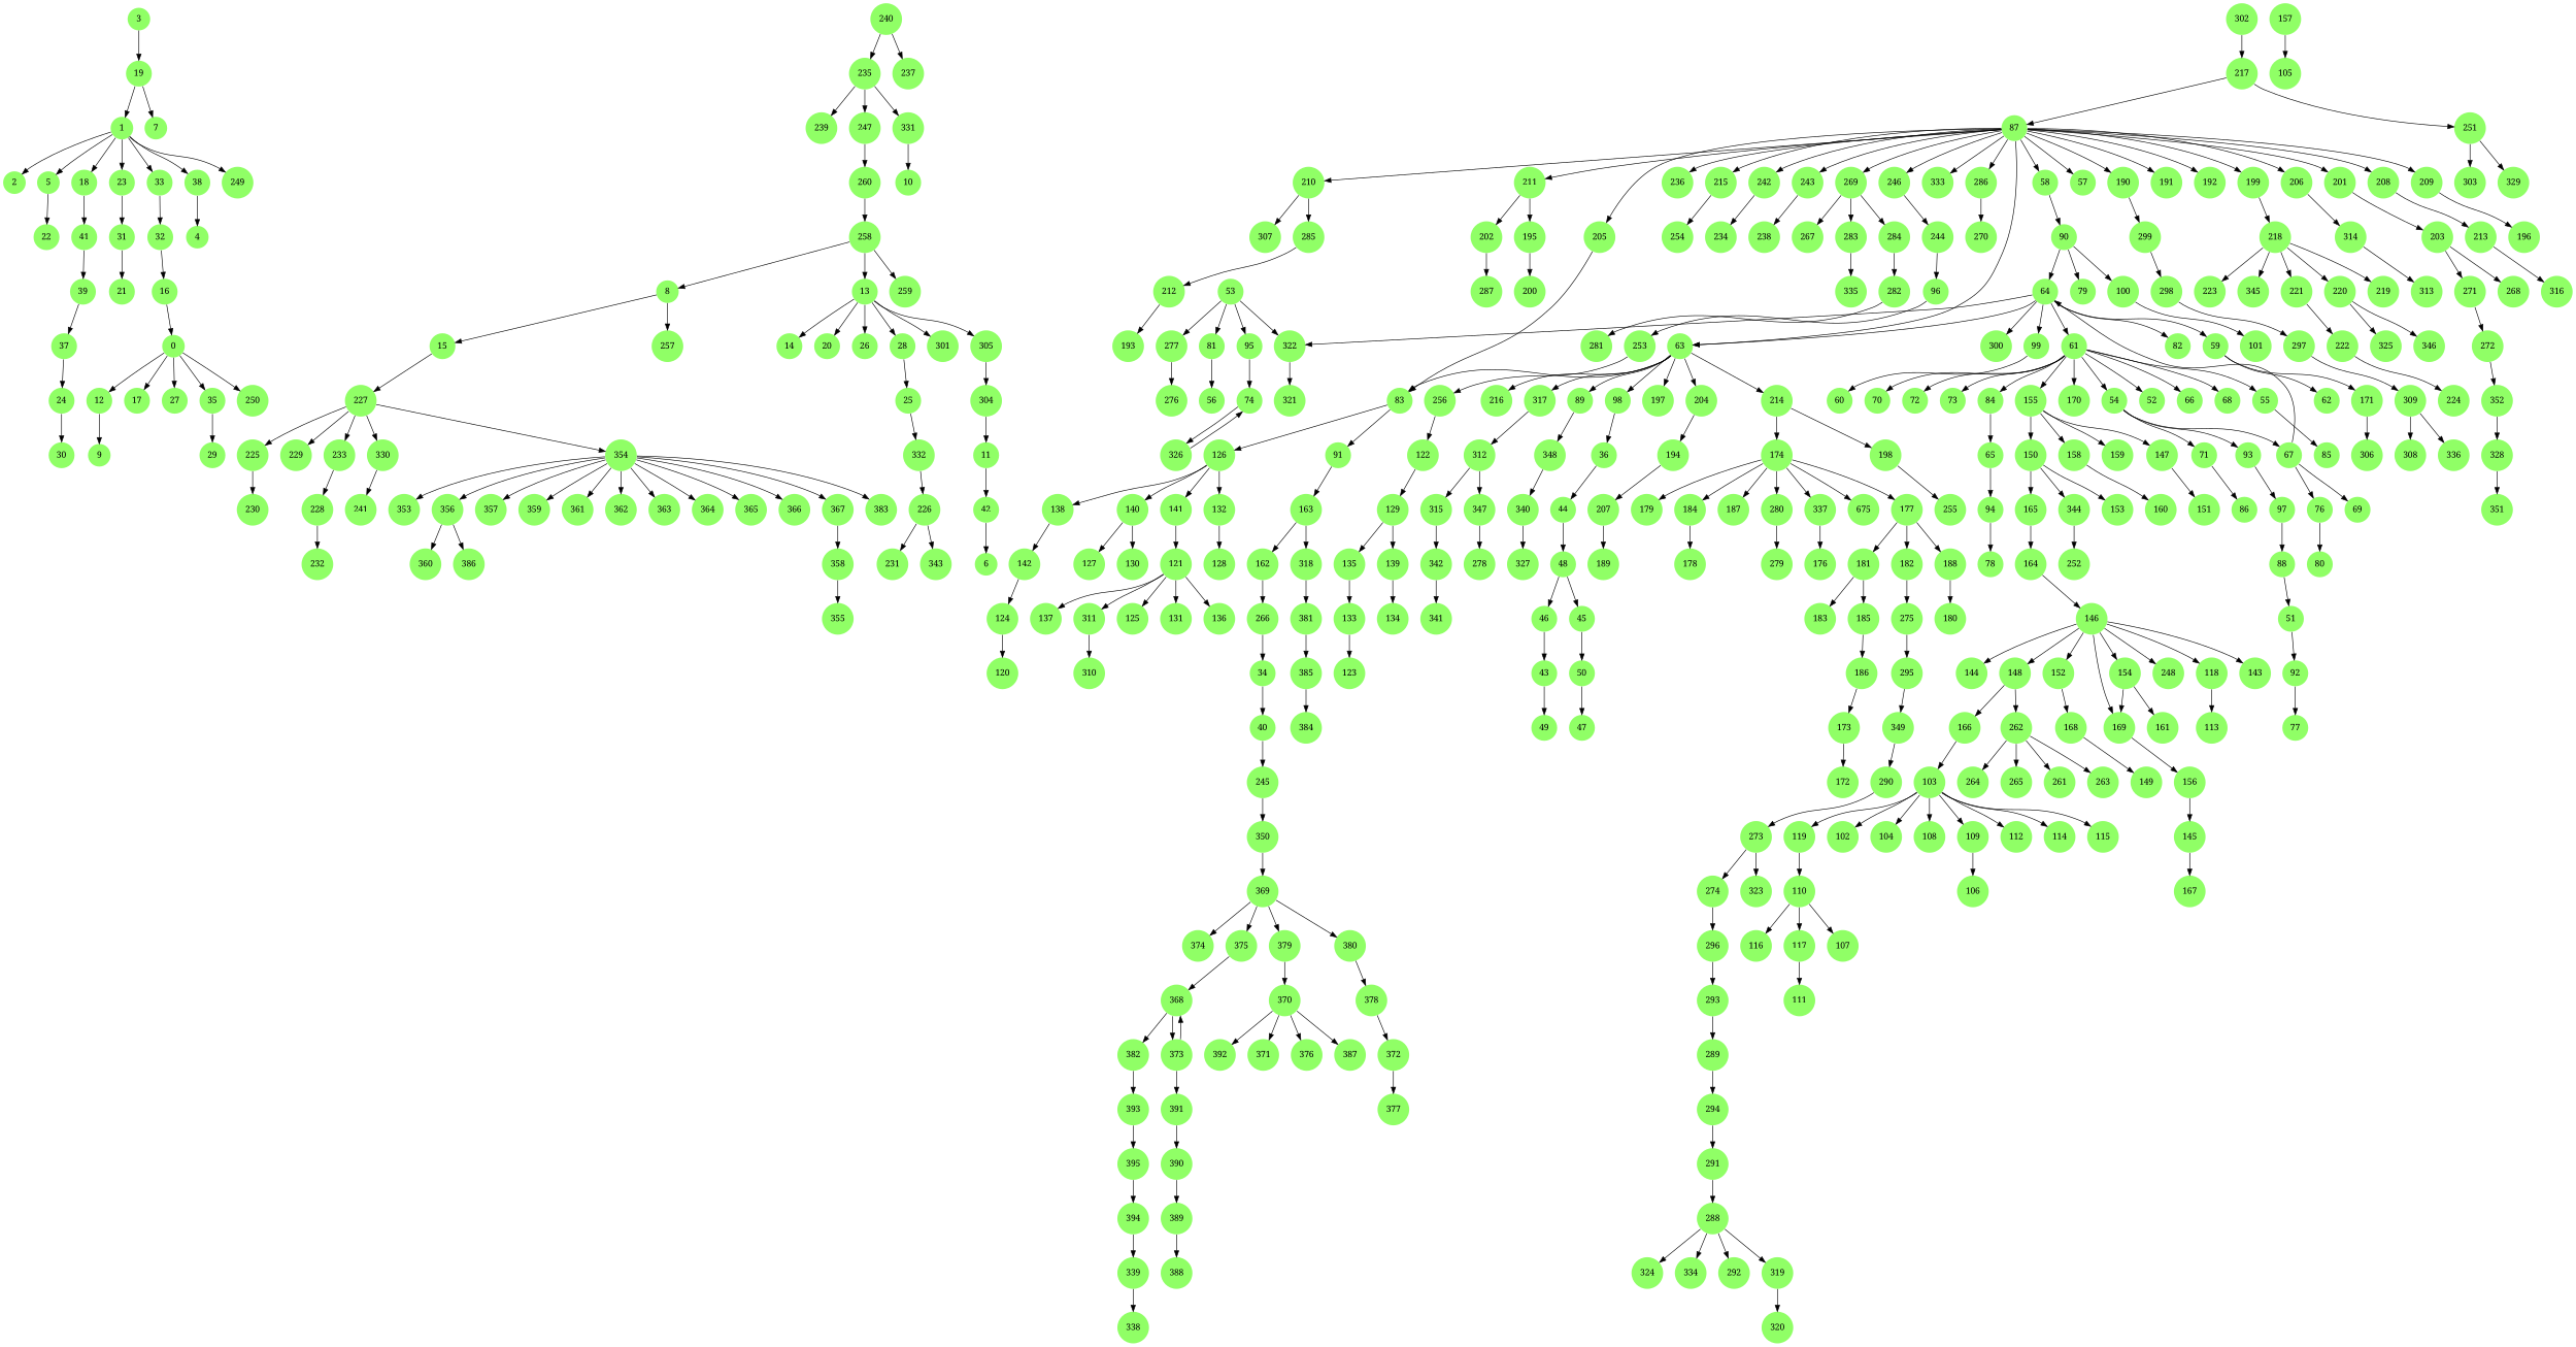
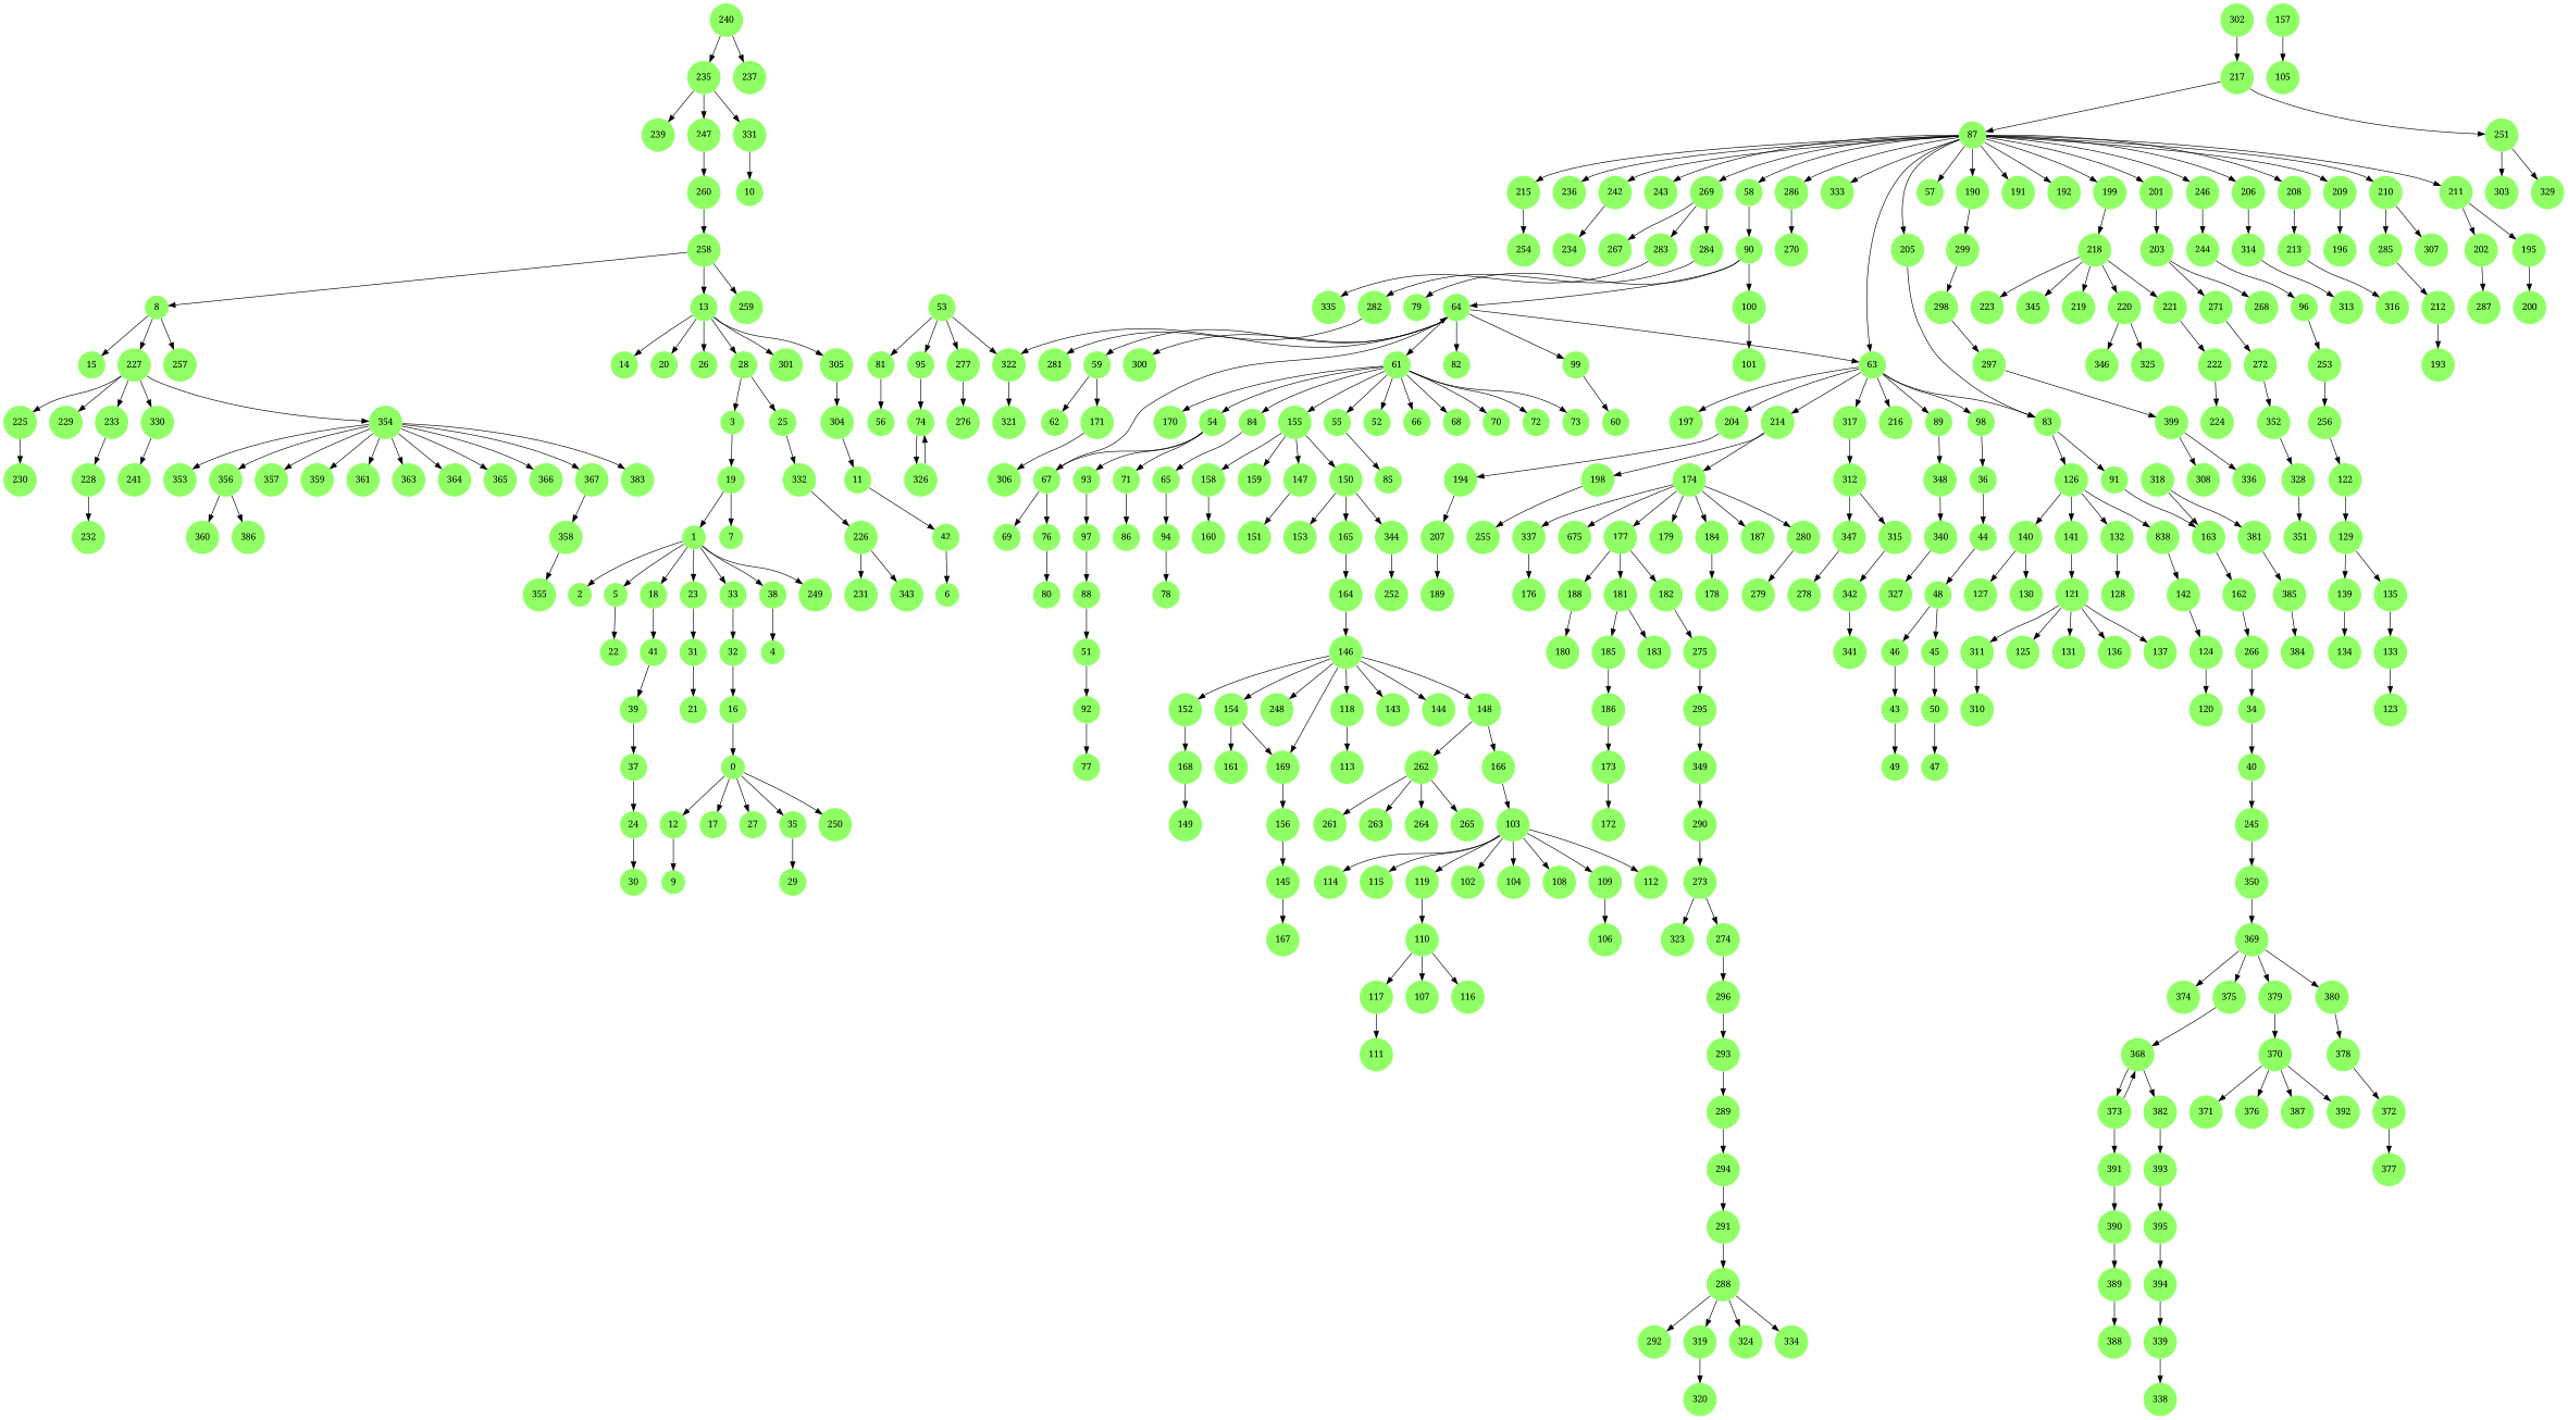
  digraph {
    fontname="Noto Serif"
    node [fillcolor="#90ff66" fontname="Noto Serif" penwidth=0 shape=circle style=filled]
    edge [fontname="Noto Serif"]
    0
    12
    17
    27
    35
    250
    9
    29
    1
    2
    5
    18
    23
    33
    38
    249
    22
    41
    31
    32
    4
    3
    19
    7
    8
    15
    227
    257
    225
    229
    233
    330
    354
    11
    42
    6
    13
    14
    20
    26
    28
    301
    305
    25
    304
    16
    39
    21
    24
    30
    332
    226
    34
    40
    245
    36
    44
    48
    37
    350
    43
    49
    45
    46
    50
    47
    51
    92
    77
    53
    81
    95
    277
    322
    56
    74
    276
    321
    54
    67
    71
    93
    64
    69
    76
    86
    97
    55
    85
    58
    90
    79
    100
    59
    62
    171
    306
    61
    52
    66
    68
    70
    72
    73
    84
    155
    170
    65
    147
    150
    158
    159
    63
    83
    89
    98
    197
    204
    214
    216
    317
    91
    126
    348
    194
    174
    198
    312
    82
    99
    300
    60
    94
    78
    80
    326
    163
    132
-   138
+   138 [label=838]
    140
    141
    87
    57
    190
    191
    192
    199
    201
    205
    206
    208
    209
    210
    211
    215
    236
    242
    243
    246
    269
    286
    333
    299
    218
    203
    314
    213
    196
    307
    285
    195
    202
    254
    234
-   238
    244
    267
    283
    284
    270
    88
    340
    101
    162
    318
    96
    253
    256
    103
    102
    104
    108
    109
    112
    114
    115
    119
    106
    110
    107
    116
    117
    111
    118
    113
    121
    125
    131
    136
    137
    311
    310
    122
    129
    135
    139
    124
    120
    128
    142
    127
    130
    133
    134
    123
    145
    167
    146
    143
    144
    148
    152
    154
    248
    169
    166
    262
    168
    161
    157
    105
    151
    261
    263
    264
    265
    153
    165
    344
    164
    252
    149
    156
    160
    266
    381
    173
    172
    n259 [label=675]
    177
    179
    184
    187
    280
    337
    181
    182
    188
    178
    279
    176
    183
    185
    275
    180
    186
    295
    298
    207
    189
    200
    255
    219
    220
    221
    223
    345
    268
    271
    287
    272
    313
    316
    212
    193
    217
    251
    303
    329
    325
    346
    222
    224
    230
    231
    343
    228
    241
    353
    356
    357
    359
    361
-   362
    363
    364
    365
    366
    367
    383
    232
    240
    235
    237
    239
    247
    331
    260
    10
    369
    258
    259
    335
    282
    352
    328
    273
    274
    323
    296
    293
    349
    281
    288
    292
    319
    324
    334
    320
    289
    294
    291
    290
    297
-   309
+   309 [label=399]
    308
    336
    302
    315
    347
    342
    278
    341
    385
    351
    339
    338
    327
    374
    375
    379
    380
    360
    386
    358
    355
    368
    373
    382
    391
    393
    370
    378
    371
    376
    387
    392
    372
    377
    390
    384
    395
    389
    388
    394
    0 -> 12
    0 -> 17
    0 -> 27
    0 -> 35
    0 -> 250
    12 -> 9
    35 -> 29
    1 -> 2
    1 -> 5
    1 -> 18
    1 -> 23
    1 -> 33
    1 -> 38
    1 -> 249
    5 -> 22
    18 -> 41
    23 -> 31
    33 -> 32
    38 -> 4
    41 -> 39
    31 -> 21
    32 -> 16
    3 -> 19
    19 -> 1
    19 -> 7
    8 -> 15
-   15 -> 227
+   8 -> 227
    8 -> 257
    227 -> 225
    227 -> 229
    227 -> 233
    227 -> 330
    227 -> 354
    225 -> 230
    233 -> 228
    330 -> 241
    354 -> 353
    354 -> 356
    354 -> 357
    354 -> 359
    354 -> 361
-   354 -> 362
    354 -> 363
    354 -> 364
    354 -> 365
    354 -> 366
    354 -> 367
    354 -> 383
    11 -> 42
    42 -> 6
    13 -> 14
    13 -> 20
    13 -> 26
    13 -> 28
    13 -> 301
    13 -> 305
+   28 -> 3
    28 -> 25
    305 -> 304
    25 -> 332
    304 -> 11
    16 -> 0
    39 -> 37
    24 -> 30
    332 -> 226
    226 -> 231
    226 -> 343
    34 -> 40
    40 -> 245
    245 -> 350
    36 -> 44
    44 -> 48
    48 -> 45
    48 -> 46
    37 -> 24
    350 -> 369
    43 -> 49
    45 -> 50
    46 -> 43
    50 -> 47
    51 -> 92
    92 -> 77
    53 -> 81
    53 -> 95
    53 -> 277
    53 -> 322
    81 -> 56
    95 -> 74
    277 -> 276
    322 -> 321
    74 -> 326
    54 -> 67
    54 -> 71
    54 -> 93
    67 -> 64
    67 -> 69
    67 -> 76
    71 -> 86
    93 -> 97
    64 -> 322
    64 -> 59
    64 -> 61
    64 -> 63
    64 -> 82
    64 -> 99
    64 -> 300
    76 -> 80
    97 -> 88
    55 -> 85
    58 -> 90
    90 -> 64
    90 -> 79
    90 -> 100
    100 -> 101
    59 -> 62
    59 -> 171
    171 -> 306
    61 -> 54
    61 -> 55
    61 -> 52
    61 -> 66
    61 -> 68
    61 -> 70
    61 -> 72
    61 -> 73
    61 -> 84
    61 -> 155
    61 -> 170
    84 -> 65
    155 -> 147
    155 -> 150
    155 -> 158
    155 -> 159
    65 -> 94
    147 -> 151
    150 -> 153
    150 -> 165
    150 -> 344
    158 -> 160
    63 -> 83
    63 -> 89
    63 -> 98
    63 -> 197
    63 -> 204
    63 -> 214
    63 -> 216
    63 -> 317
    83 -> 91
    83 -> 126
    89 -> 348
    98 -> 36
    204 -> 194
    214 -> 174
    214 -> 198
    317 -> 312
    91 -> 163
    126 -> 132
    126 -> 138
    126 -> 140
    126 -> 141
    348 -> 340
    194 -> 207
    174 -> n259
    174 -> 177
    174 -> 179
    174 -> 184
    174 -> 187
    174 -> 280
    174 -> 337
    198 -> 255
    312 -> 315
    312 -> 347
    99 -> 60
    94 -> 78
    326 -> 74
    163 -> 162
-   163 -> 318
+   318 -> 163
    132 -> 128
    138 -> 142
    140 -> 127
    140 -> 130
    141 -> 121
    87 -> 58
    87 -> 63
    87 -> 57
    87 -> 190
    87 -> 191
    87 -> 192
    87 -> 199
    87 -> 201
    87 -> 205
    87 -> 206
    87 -> 208
    87 -> 209
    87 -> 210
    87 -> 211
    87 -> 215
    87 -> 236
    87 -> 242
    87 -> 243
    87 -> 246
    87 -> 269
    87 -> 286
    87 -> 333
    190 -> 299
    199 -> 218
    201 -> 203
    205 -> 83
    206 -> 314
    208 -> 213
    209 -> 196
    210 -> 307
    210 -> 285
    211 -> 195
    211 -> 202
    215 -> 254
    242 -> 234
-   243 -> 238
    246 -> 244
    269 -> 267
    269 -> 283
    269 -> 284
    286 -> 270
    299 -> 298
    218 -> 219
    218 -> 220
    218 -> 221
    218 -> 223
    218 -> 345
    203 -> 268
    203 -> 271
    314 -> 313
    213 -> 316
    285 -> 212
    195 -> 200
    202 -> 287
    244 -> 96
    283 -> 335
    284 -> 282
    88 -> 51
    340 -> 327
    162 -> 266
    318 -> 381
    96 -> 253
    253 -> 256
    256 -> 122
    103 -> 102
    103 -> 104
    103 -> 108
    103 -> 109
    103 -> 112
    103 -> 114
    103 -> 115
    103 -> 119
    109 -> 106
    119 -> 110
    110 -> 107
    110 -> 116
    110 -> 117
    117 -> 111
    118 -> 113
    121 -> 125
    121 -> 131
    121 -> 136
    121 -> 137
    121 -> 311
    311 -> 310
    122 -> 129
    129 -> 135
    129 -> 139
    135 -> 133
    139 -> 134
    124 -> 120
    142 -> 124
    133 -> 123
    145 -> 167
    146 -> 118
    146 -> 143
    146 -> 144
    146 -> 148
    146 -> 152
    146 -> 154
    146 -> 248
    146 -> 169
    148 -> 166
    148 -> 262
    152 -> 168
    154 -> 169
    154 -> 161
    169 -> 156
    166 -> 103
    262 -> 261
    262 -> 263
    262 -> 264
    262 -> 265
    168 -> 149
    157 -> 105
    165 -> 164
    344 -> 252
    164 -> 146
    156 -> 145
    266 -> 34
    381 -> 385
    173 -> 172
    177 -> 181
    177 -> 182
    177 -> 188
    184 -> 178
    280 -> 279
    337 -> 176
    181 -> 183
    181 -> 185
    182 -> 275
    188 -> 180
    185 -> 186
    275 -> 295
    186 -> 173
    295 -> 349
    298 -> 297
    207 -> 189
    220 -> 325
    220 -> 346
    221 -> 222
    271 -> 272
    272 -> 352
    212 -> 193
    217 -> 87
    217 -> 251
    251 -> 303
    251 -> 329
    222 -> 224
    228 -> 232
    356 -> 360
    356 -> 386
    367 -> 358
    240 -> 235
    240 -> 237
    235 -> 239
    235 -> 247
    235 -> 331
    247 -> 260
    331 -> 10
    260 -> 258
    369 -> 374
    369 -> 375
    369 -> 379
    369 -> 380
    258 -> 8
    258 -> 13
    258 -> 259
    282 -> 281
    352 -> 328
    328 -> 351
    273 -> 274
    273 -> 323
    274 -> 296
    296 -> 293
    293 -> 289
    349 -> 290
    288 -> 292
    288 -> 319
    288 -> 324
    288 -> 334
    319 -> 320
    289 -> 294
    294 -> 291
    291 -> 288
    290 -> 273
    297 -> 309
    309 -> 308
    309 -> 336
    302 -> 217
    315 -> 342
    347 -> 278
    342 -> 341
    385 -> 384
    339 -> 338
    375 -> 368
    379 -> 370
    380 -> 378
    358 -> 355
    368 -> 373
    368 -> 382
    373 -> 368
    373 -> 391
    382 -> 393
    391 -> 390
    393 -> 395
    370 -> 371
    370 -> 376
    370 -> 387
    370 -> 392
    378 -> 372
    372 -> 377
    390 -> 389
    395 -> 394
    389 -> 388
    394 -> 339
  }
